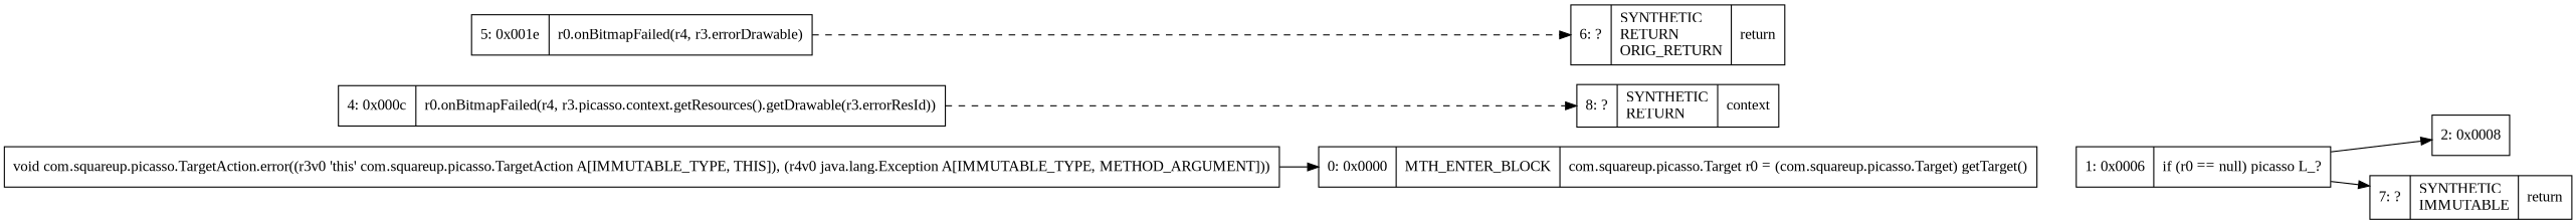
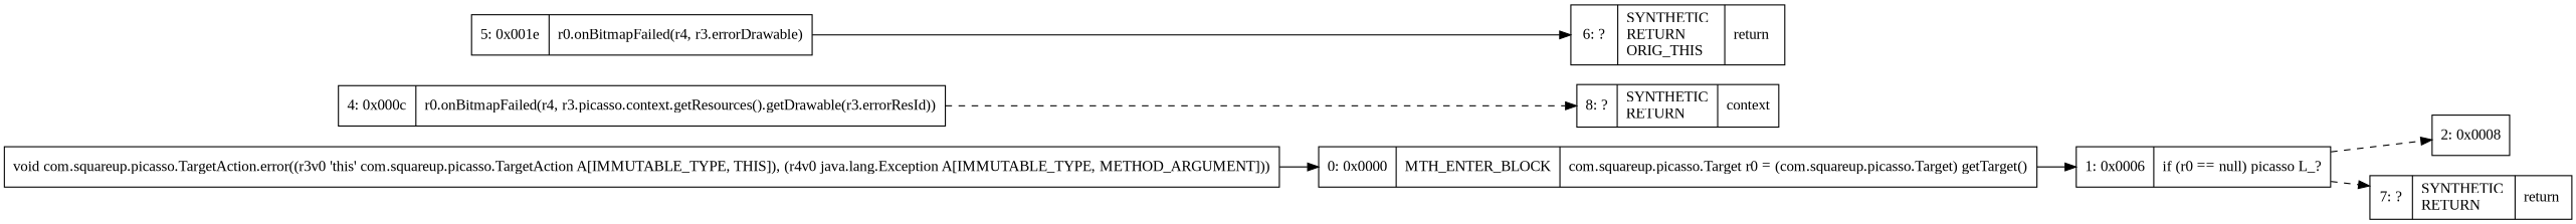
  digraph {
    fontname="Liberation Serif"
    rankdir=LR
    node [fontname="Liberation Serif" shape=record]
    edge [fontname="Liberation Serif"]
    n1 [label="{0\:\ 0x0000|MTH_ENTER_BLOCK\l|com.squareup.picasso.Target r0 = (com.squareup.picasso.Target) getTarget()\l}"]
    n2 [label="{1\:\ 0x0006|if (r0 == null) picasso L_?\l}"]
    n3 [label="{2\:\ 0x0008}"]
-   n4 [label="{7\:\ ?|SYNTHETIC\lIMMUTABLE\l|return\l}"]
+   n4 [label="{7\:\ ?|SYNTHETIC\lRETURN\l|return\l}"]
    n5 [label="{4\:\ 0x000c|r0.onBitmapFailed(r4, r3.picasso.context.getResources().getDrawable(r3.errorResId))\l}"]
    n6 [label="{8\:\ ?|SYNTHETIC\lRETURN\l|context\l}"]
    n7 [label="{5\:\ 0x001e|r0.onBitmapFailed(r4, r3.errorDrawable)\l}"]
-   n8 [label="{6\:\ ?|SYNTHETIC\lRETURN\lORIG_RETURN\l|return\l}"]
+   n8 [label="{6\:\ ?|SYNTHETIC\lRETURN\lORIG_THIS\l|return\l}"]
    n9 [label="{void com.squareup.picasso.TargetAction.error((r3v0 'this' com.squareup.picasso.TargetAction A[IMMUTABLE_TYPE, THIS]), (r4v0 java.lang.Exception A[IMMUTABLE_TYPE, METHOD_ARGUMENT])) }"]
-   n2 -> n3 [style=solid]
-   n2 -> n4
+   n1 -> n2
+   n2 -> n3 [style=dashed]
+   n2 -> n4 [style=dashed]
    n5 -> n6 [style=dashed]
-   n7 -> n8 [style=dashed]
+   n7 -> n8
    n9 -> n1
  }
